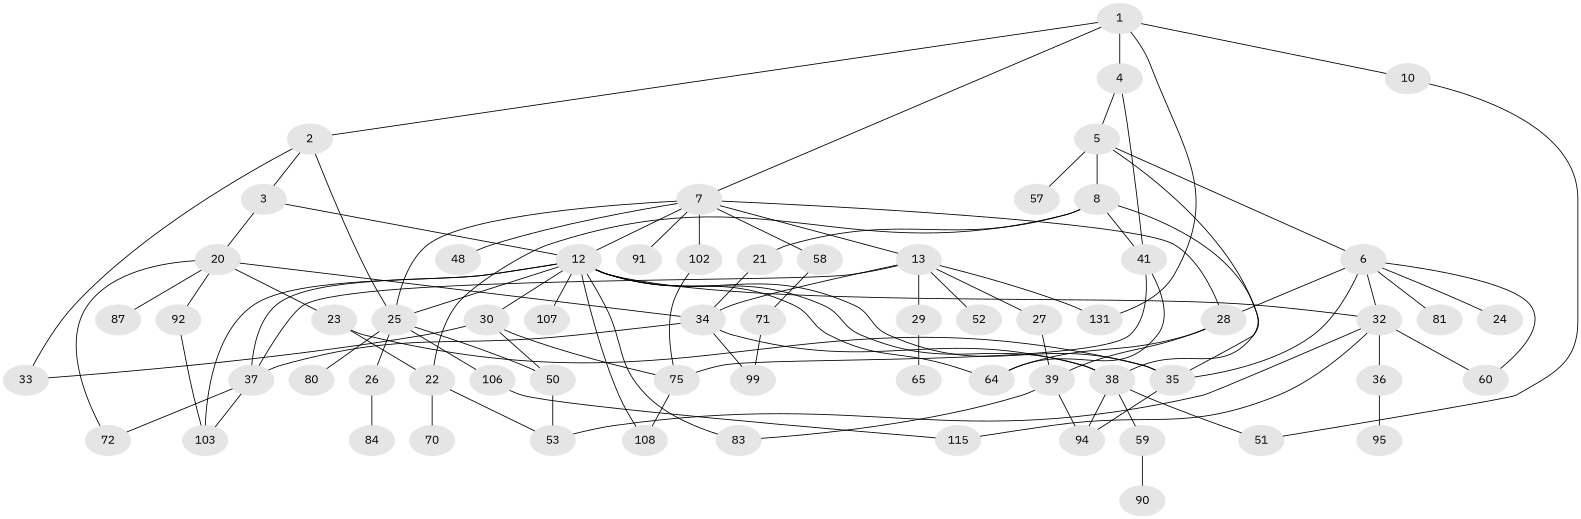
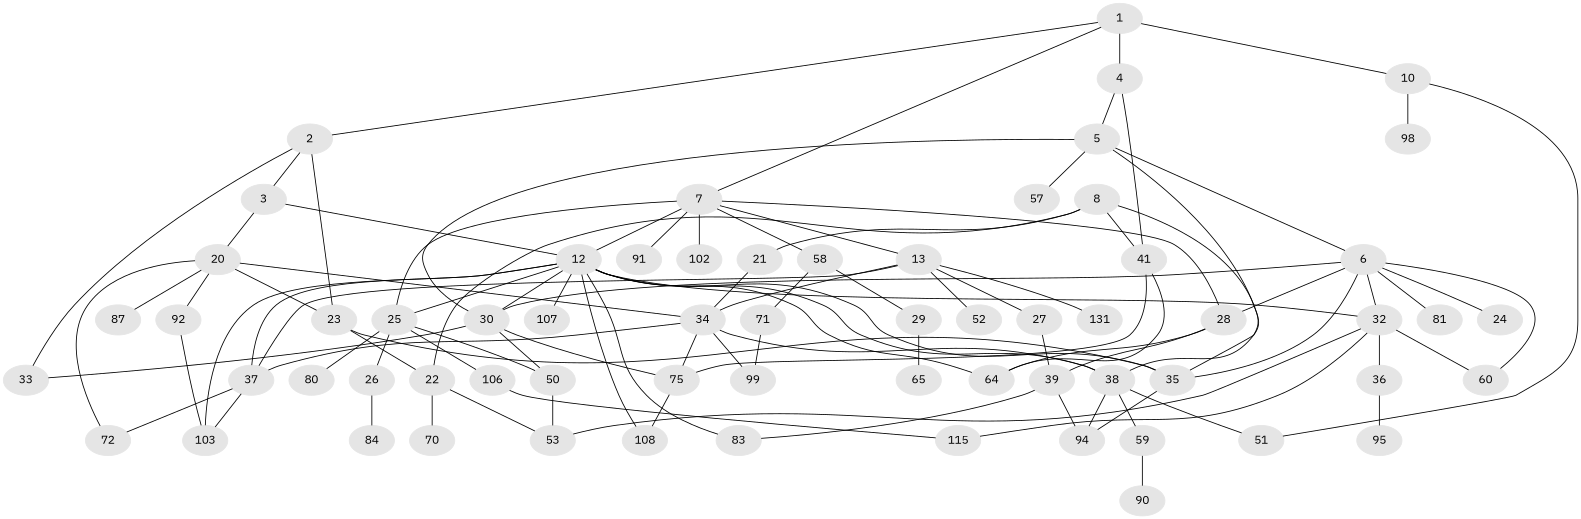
  graph {
    fontname="IBM Plex Sans"
    node [color=gray90 fontname="IBM Plex Sans" style=filled]
    edge [fontname="IBM Plex Sans"]
    1
    2
    4
    7 [super="+19+89+86+69+88+40"]
    10
    131
    3 [super="+66+11"]
    25 [super="+61+31"]
    33
    5 [super="+123"]
    41 [super="+126"]
    12 [super="+44+46+17+16"]
    28 [super="+112"]
    13
-   48
    58
    91
    102
    51 [super="+96"]
+   98
    20
    26
    50
    80
    106
    38 [super="+54+111"]
    30 [super="+67"]
    32 [super="+105"]
    35 [super="+68"]
    37 [super="+93+110"]
    64 [super="+77"]
    83
    103 [super="+122"]
    107 [super="+129"]
    108
    34 [super="+42"]
    23
    72 [super="+130"]
    87
    92
    53 [super="+55"]
    22
    70
    6 [super="+14+45"]
    8 [super="+15+18+9"]
    57
    75 [super="+118"]
    24
    60 [super="+74+97"]
    81
    21 [super="+109"]
    94 [super="+121+134"]
    59
    39 [super="+47+85"]
    36
    115
    27
    29
    52
    71
    65
    99 [super="+114"]
    84
    95
    90
    1 -- 2
    1 -- 4
    1 -- 7
    1 -- 10
-   1 -- 131
    2 -- 3
-   2 -- 25
+   2 -- 23
    2 -- 33
    4 -- 5
    4 -- 41
    7 -- 25
    7 -- 12
    7 -- 28
    7 -- 13
-   7 -- 48
    7 -- 58
    7 -- 91
    7 -- 102
    10 -- 51
+   10 -- 98
    3 -- 12
    3 -- 20
    25 -- 26
    25 -- 50 [weight=2]
    25 -- 80
    25 -- 106
    5 -- 38
    5 -- 6
-   5 -- 8
+   5 -- 30
    5 -- 57
    41 -- 64
    41 -- 75
    12 -- 25
    12 -- 38
    12 -- 30
    12 -- 32
    12 -- 35
    12 -- 37
    12 -- 64
    12 -- 83
    12 -- 103
    12 -- 107
    12 -- 108
    28 -- 64
    28 -- 39
    13 -- 131
    13 -- 37
    13 -- 34
    13 -- 27
-   13 -- 29
+   58 -- 29
    13 -- 52
    58 -- 71
    20 -- 34
    20 -- 23
    20 -- 72
    20 -- 87
    20 -- 92
    26 -- 84
    50 -- 53
    106 -- 115
    38 -- 51
    38 -- 94
    38 -- 59
    30 -- 33
    30 -- 50
    30 -- 75
    32 -- 53
    32 -- 60
    32 -- 36
    32 -- 115
    35 -- 94
    37 -- 103
    37 -- 72
    34 -- 38
    34 -- 37
-   102 -- 75
+   34 -- 75
    34 -- 99
    23 -- 35
    23 -- 22
    92 -- 103
    22 -- 53
    22 -- 70
    6 -- 28
+   6 -- 30
    6 -- 32
    6 -- 35
    6 -- 24
    6 -- 60
    6 -- 81
    8 -- 41
    8 -- 35
    8 -- 22
    8 -- 21
    75 -- 108
    21 -- 34
    59 -- 90
    39 -- 83
    39 -- 94
    36 -- 95
    27 -- 39
    29 -- 65
    71 -- 99
  }
